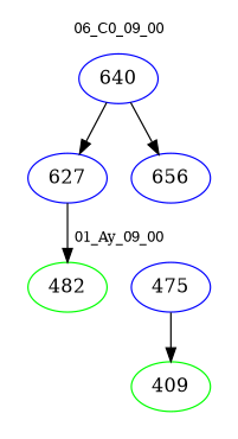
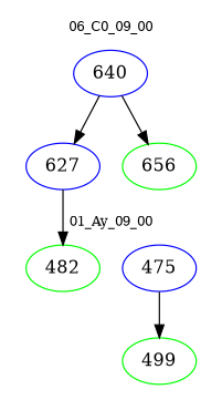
  digraph {
    node [color=blue]
    edge [color=black]
    n1 [label=475]
-   n2 [color=green label=409]
+   n2 [color=green label=499]
    n3 [color=green label=482]
    n4 [label=640]
    n5 [label=627]
-   n6 [label=656]
+   n6 [color=green label=656]
    subgraph cluster_1 {
      color=white
      fontsize=10
      label="01_Ay_09_00"
      n1
      n2
      n3
    }
    subgraph cluster_2 {
      color=white
      fontsize=10
      label="06_C0_09_00"
      n4
      n5
      n6
    }
    n1 -> n2
    n4 -> n5
    n4 -> n6
    n5 -> n3
  }
